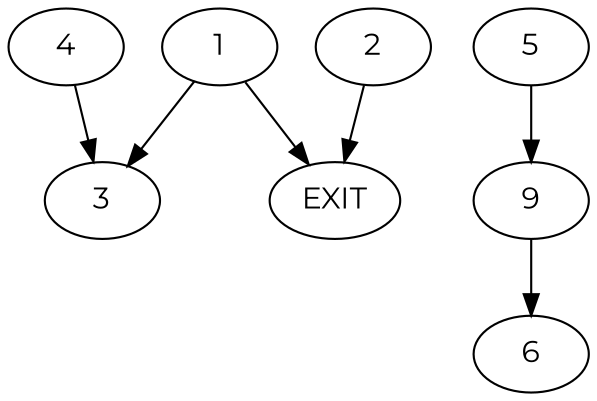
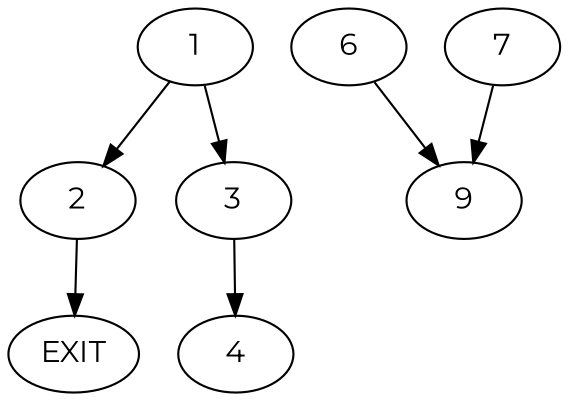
  digraph {
    fontname=Montserrat
    node [fontname=Montserrat]
    edge [fontname=Montserrat]
    1
    2
    3
    n4 [label=EXIT]
    4
    6
    9
-   7 [label=5]
-   1 -> n4
+   7
+   1 -> 2
    1 -> 3
    2 -> n4
-   4 -> 3
-   9 -> 6
+   3 -> 4
+   6 -> 9
    7 -> 9
  }
